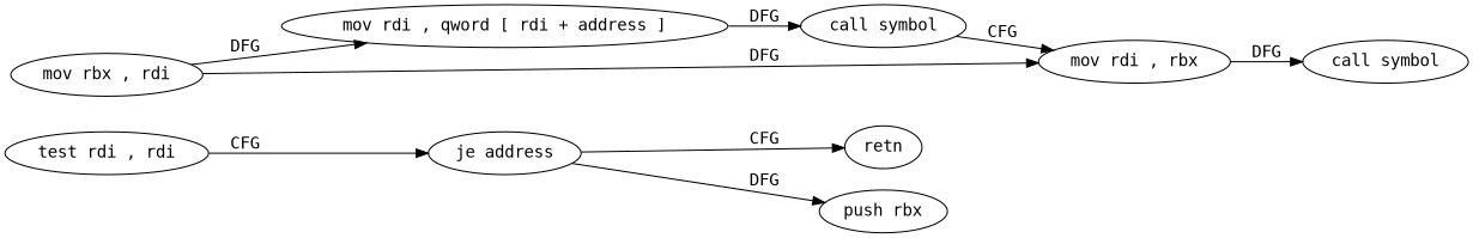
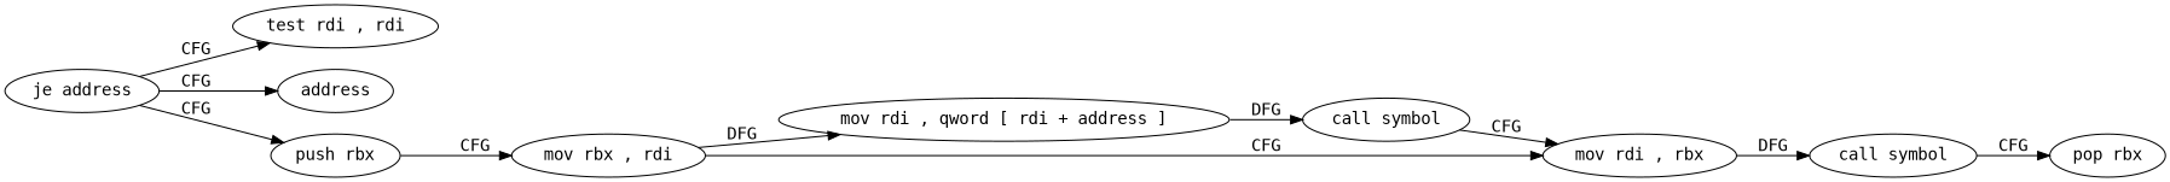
  digraph {
    fontname="DejaVu Sans Mono"
    rankdir=LR
    node [fontname="DejaVu Sans Mono"]
    edge [fontname="DejaVu Sans Mono"]
    n1 [label="test rdi , rdi"]
    n2 [label="je address"]
-   n3 [label=retn]
+   n3 [label=address]
    n4 [label="push rbx"]
    n5 [label="mov rbx , rdi"]
    n6 [label="mov rdi , qword [ rdi + address ]"]
    n7 [label="mov rdi , rbx"]
    n8 [label="call symbol"]
    n9 [label="call symbol"]
-   n1 -> n2 [label=CFG]
+   n10 [label="pop rbx"]
+   n2 -> n1 [label=CFG]
    n2 -> n3 [label=CFG]
-   n2 -> n4 [label=DFG]
+   n2 -> n4 [label=CFG]
+   n4 -> n5 [label=CFG]
    n5 -> n6 [label=DFG]
-   n5 -> n7 [label=DFG]
+   n5 -> n7 [label=CFG]
    n6 -> n8 [label=DFG]
    n7 -> n9 [label=DFG]
    n8 -> n7 [label=CFG]
+   n9 -> n10 [label=CFG]
  }
